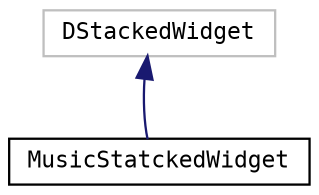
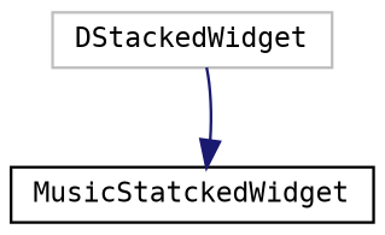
  digraph {
    rankdir=TB
    fontname="DejaVu Sans Mono"
    node [fillcolor=white fontname="DejaVu Sans Mono" fontsize=10 shape=record style=filled]
    n1 [color=grey75 height=0.2 label=DStackedWidget width=0.4]
    n2 [color=black height=0.2 label=MusicStatckedWidget width=0.4]
-   n1 -> n2 [color=midnightblue dir=back fontname="DejaVu Sans Mono" fontsize=10 labelfontname=Helvetica labelfontsize=10 style=solid]
+   n2 -> n1 [color=midnightblue dir=back fontname="DejaVu Sans Mono" fontsize=10 labelfontname=Helvetica labelfontsize=10 style=solid]
  }
